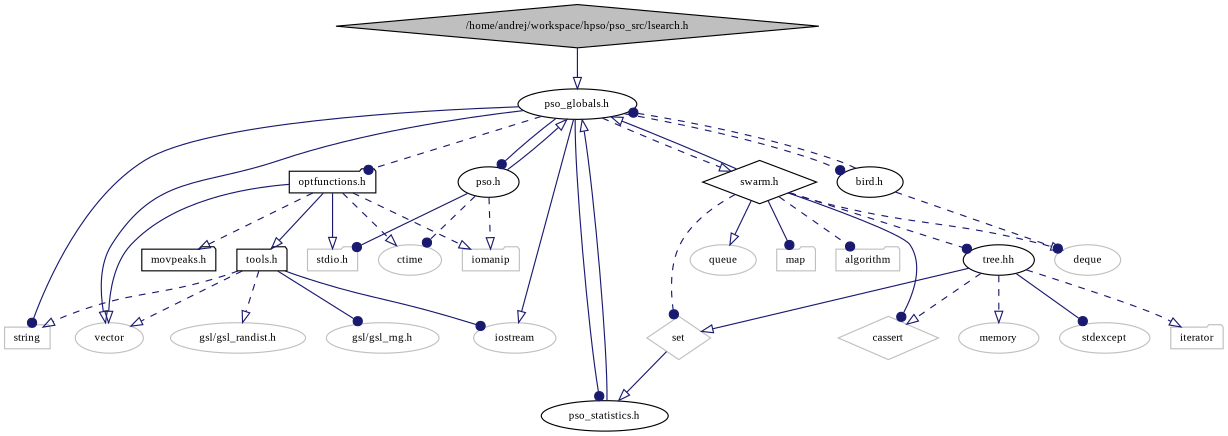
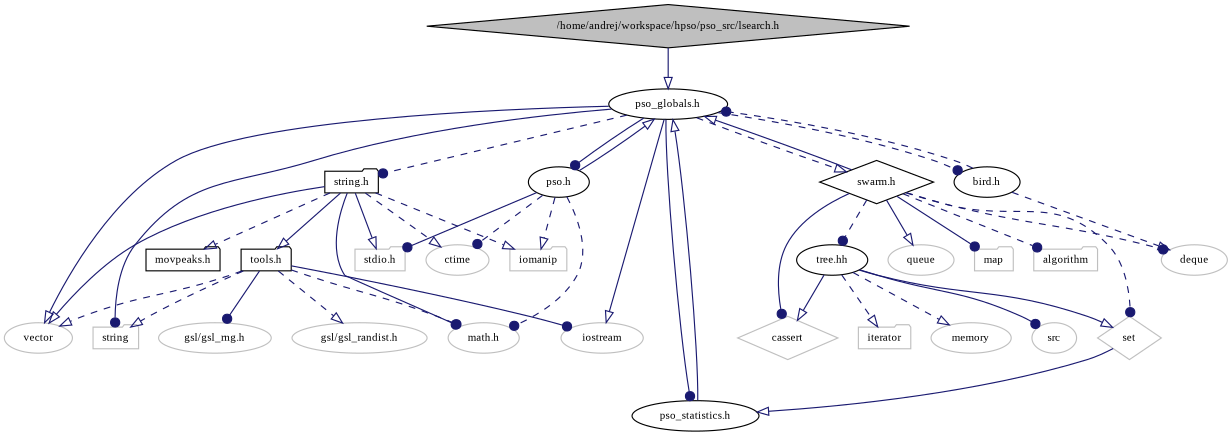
  digraph {
    fontname="Liberation Serif"
    node [color=grey75 fontname="Liberation Serif" fontsize=10 shape=ellipse]
    edge [arrowhead=onormal color=midnightblue fontname="Liberation Serif" fontsize=10 labelfontname=FreeSans labelfontsize=10 style=solid]
    n1 [color=black fillcolor=grey75 fontcolor=black height=0.2 label="/home/andrej/workspace/hpso/pso_src/lsearch.h" shape=diamond style=filled width=0.4]
    n2 [color=black height=0.2 label="pso_globals.h" width=0.4]
    n3 [height=0.2 label=string shape=folder width=0.4]
    n4 [height=0.2 label=vector width=0.4]
    n5 [height=0.2 label=iostream width=0.4]
-   n6 [color=black height=0.2 label="optfunctions.h" shape=folder width=0.4]
+   n6 [color=black height=0.2 label="string.h" shape=folder width=0.4]
    n7 [color=black height=0.2 label="pso.h" width=0.4]
    n8 [color=black height=0.2 label="pso_statistics.h" width=0.4]
    n9 [color=black height=0.2 label="swarm.h" shape=diamond width=0.4]
    n10 [color=black height=0.2 label="bird.h" width=0.4]
    n11 [height=0.2 label="stdio.h" shape=folder width=0.4]
+   n12 [height=0.2 label="math.h" width=0.4]
    n13 [height=0.2 label=ctime width=0.4]
    n14 [height=0.2 label=iomanip shape=folder width=0.4]
    n15 [color=black height=0.2 label="tools.h" shape=folder width=0.4]
    n16 [color=black height=0.2 label="movpeaks.h" shape=folder width=0.4]
    n17 [height=0.2 label=set shape=diamond width=0.4]
    n18 [color=black height=0.2 label="tree.hh" width=0.4]
    n19 [height=0.2 label=cassert shape=diamond width=0.4]
    n20 [height=0.2 label=deque width=0.4]
    n21 [height=0.2 label=queue width=0.4]
    n22 [height=0.2 label=map shape=folder width=0.4]
    n23 [height=0.2 label=algorithm shape=folder width=0.4]
    n24 [height=0.2 label="gsl/gsl_rng.h" width=0.4]
    n25 [height=0.2 label="gsl/gsl_randist.h" width=0.4]
    n26 [height=0.2 label=memory width=0.4]
-   n27 [height=0.2 label=stdexcept width=0.4]
+   n27 [height=0.2 label=src width=0.4]
    n28 [height=0.2 label=iterator shape=folder width=0.4]
    n1 -> n2
    n2 -> n3 [arrowhead=dot]
    n2 -> n4
    n2 -> n5
    n2 -> n6 [arrowhead=dot style=dashed]
    n2 -> n7 [arrowhead=dot]
    n2 -> n8 [arrowhead=dot]
    n2 -> n9 [style=dashed]
    n2 -> n10 [arrowhead=dot style=dashed]
    n6 -> n4
    n6 -> n11
+   n6 -> n12 [arrowhead=dot]
    n6 -> n13 [style=dashed]
    n6 -> n14 [style=dashed]
    n6 -> n15
    n6 -> n16 [style=dashed]
    n7 -> n2
    n7 -> n11 [arrowhead=dot]
+   n7 -> n12 [arrowhead=dot style=dashed]
    n7 -> n13 [arrowhead=dot style=dashed]
    n7 -> n14 [style=dashed]
    n8 -> n2
    n9 -> n2
    n9 -> n17 [arrowhead=dot style=dashed]
    n9 -> n18 [arrowhead=dot style=dashed]
    n9 -> n19 [arrowhead=dot]
    n9 -> n20 [arrowhead=dot style=dashed]
    n9 -> n21
    n9 -> n22 [arrowhead=dot]
    n9 -> n23 [arrowhead=dot style=dashed]
    n10 -> n2 [arrowhead=dot style=dashed]
    n10 -> n20 [style=dashed]
    n15 -> n3 [style=dashed]
    n15 -> n4 [style=dashed]
    n15 -> n5 [arrowhead=dot]
+   n15 -> n12 [arrowhead=dot style=dashed]
    n15 -> n24 [arrowhead=dot]
    n15 -> n25 [style=dashed]
    n17 -> n8
    n18 -> n17
-   n18 -> n19 [style=dashed]
+   n18 -> n19
    n18 -> n26 [style=dashed]
    n18 -> n27 [arrowhead=dot]
    n18 -> n28 [style=dashed]
  }
